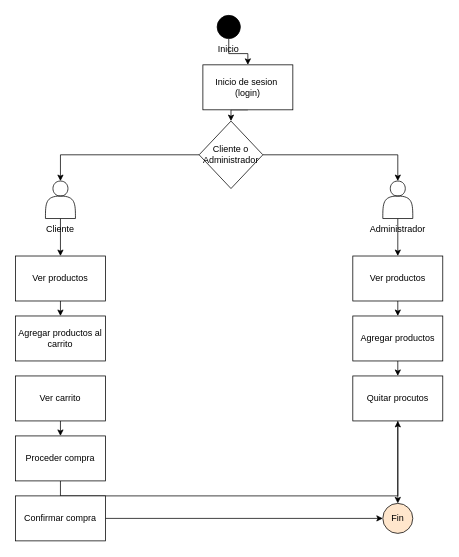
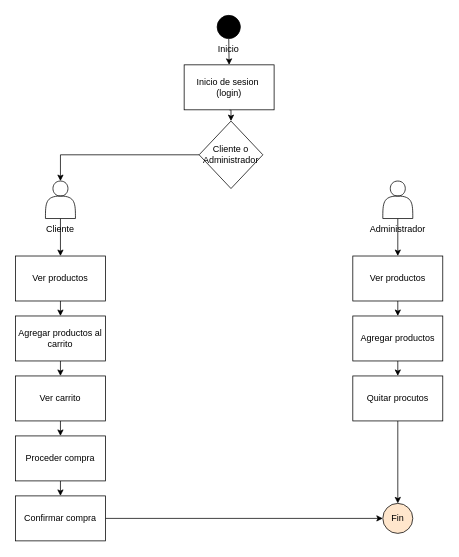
  <mxCell id="0" />
  <mxCell id="1" parent="0" />
  <mxCell id="2" style="edgeStyle=orthogonalEdgeStyle;rounded=0;orthogonalLoop=1;jettySize=auto;html=1;exitX=0.5;exitY=1;exitDx=0;exitDy=0;entryX=0.5;entryY=0;entryDx=0;entryDy=0;" edge="1" parent="1" source="3" target="5"><mxGeometry relative="1" as="geometry" /></mxCell>
  <mxCell id="3" value="Inicio" style="ellipse;html=1;aspect=fixed;fillColor=#000000;fontColor=#000000;whiteSpace=wrap;verticalAlign=top;labelPosition=center;verticalLabelPosition=bottom;align=center;" vertex="1" parent="1"><mxGeometry x="289" y="20" width="31" height="31" as="geometry" /></mxCell>
  <mxCell id="4" style="edgeStyle=orthogonalEdgeStyle;rounded=0;orthogonalLoop=1;jettySize=auto;html=1;exitX=0.5;exitY=1;exitDx=0;exitDy=0;entryX=0.5;entryY=0;entryDx=0;entryDy=0;" edge="1" parent="1" source="5" target="8"><mxGeometry relative="1" as="geometry" /></mxCell>
- <mxCell id="5" value="Inicio de sesion&amp;nbsp;&lt;br&gt;(login)" style="rounded=0;whiteSpace=wrap;html=1;" vertex="1" parent="1"><mxGeometry x="270" y="86" width="120" height="60" as="geometry" /></mxCell>
+ <mxCell id="5" value="Inicio de sesion&amp;nbsp;&lt;br&gt;(login)" style="rounded=0;whiteSpace=wrap;html=1;" vertex="1" parent="1"><mxGeometry x="245" y="86" width="120" height="60" as="geometry" /></mxCell>
  <mxCell id="6" style="edgeStyle=orthogonalEdgeStyle;rounded=0;orthogonalLoop=1;jettySize=auto;html=1;entryX=0.5;entryY=0;entryDx=0;entryDy=0;" edge="1" parent="1" source="8" target="10"><mxGeometry relative="1" as="geometry" /></mxCell>
- <mxCell id="7" style="edgeStyle=orthogonalEdgeStyle;rounded=0;orthogonalLoop=1;jettySize=auto;html=1;entryX=0.5;entryY=0;entryDx=0;entryDy=0;" edge="1" parent="1" source="8" target="21"><mxGeometry relative="1" as="geometry" /></mxCell>
  <mxCell id="8" value="Cliente o Administrador" style="rhombus;whiteSpace=wrap;html=1;" vertex="1" parent="1"><mxGeometry x="265" y="161" width="85" height="90" as="geometry" /></mxCell>
  <mxCell id="9" value="" style="edgeStyle=orthogonalEdgeStyle;rounded=0;orthogonalLoop=1;jettySize=auto;html=1;" edge="1" parent="1" source="10" target="11"><mxGeometry relative="1" as="geometry" /></mxCell>
  <mxCell id="10" value="Cliente" style="shape=actor;whiteSpace=wrap;html=1;labelPosition=center;verticalLabelPosition=bottom;align=center;verticalAlign=top;" vertex="1" parent="1"><mxGeometry x="60" y="241" width="40" height="50" as="geometry" /></mxCell>
  <mxCell id="11" value="Ver productos" style="rounded=0;whiteSpace=wrap;html=1;" vertex="1" parent="1"><mxGeometry x="20" y="341" width="120" height="60" as="geometry" /></mxCell>
+ <mxCell id="12" style="edgeStyle=orthogonalEdgeStyle;rounded=0;orthogonalLoop=1;jettySize=auto;html=1;exitX=0.5;exitY=1;exitDx=0;exitDy=0;entryX=0.5;entryY=0;entryDx=0;entryDy=0;" edge="1" parent="1" source="13" target="15"><mxGeometry relative="1" as="geometry" /></mxCell>
  <mxCell id="13" value="Agregar productos al carrito" style="rounded=0;whiteSpace=wrap;html=1;" vertex="1" parent="1"><mxGeometry x="20" y="421" width="120" height="60" as="geometry" /></mxCell>
  <mxCell id="14" style="edgeStyle=orthogonalEdgeStyle;rounded=0;orthogonalLoop=1;jettySize=auto;html=1;exitX=0.5;exitY=1;exitDx=0;exitDy=0;entryX=0.5;entryY=0;entryDx=0;entryDy=0;" edge="1" parent="1" source="15" target="17"><mxGeometry relative="1" as="geometry" /></mxCell>
  <mxCell id="15" value="Ver carrito" style="rounded=0;whiteSpace=wrap;html=1;" vertex="1" parent="1"><mxGeometry x="20" y="501" width="120" height="60" as="geometry" /></mxCell>
- <mxCell id="16" style="edgeStyle=orthogonalEdgeStyle;rounded=0;orthogonalLoop=1;jettySize=auto;html=1;exitX=0.5;exitY=1;exitDx=0;exitDy=0;" edge="1" parent="1" source="17" target="27"><mxGeometry relative="1" as="geometry" /></mxCell>
+ <mxCell id="16" style="edgeStyle=orthogonalEdgeStyle;rounded=0;orthogonalLoop=1;jettySize=auto;html=1;exitX=0.5;exitY=1;exitDx=0;exitDy=0;entryX=0.5;entryY=0;entryDx=0;entryDy=0;" edge="1" parent="1" source="17" target="19"><mxGeometry relative="1" as="geometry" /></mxCell>
  <mxCell id="17" value="Proceder compra" style="rounded=0;whiteSpace=wrap;html=1;" vertex="1" parent="1"><mxGeometry x="20" y="581" width="120" height="60" as="geometry" /></mxCell>
  <mxCell id="18" style="edgeStyle=orthogonalEdgeStyle;rounded=0;orthogonalLoop=1;jettySize=auto;html=1;exitX=1;exitY=0.5;exitDx=0;exitDy=0;entryX=0;entryY=0.5;entryDx=0;entryDy=0;" edge="1" parent="1" source="19" target="29"><mxGeometry relative="1" as="geometry" /></mxCell>
  <mxCell id="19" value="Confirmar compra" style="rounded=0;whiteSpace=wrap;html=1;" vertex="1" parent="1"><mxGeometry x="20" y="661" width="120" height="60" as="geometry" /></mxCell>
  <mxCell id="20" value="" style="edgeStyle=orthogonalEdgeStyle;rounded=0;orthogonalLoop=1;jettySize=auto;html=1;" edge="1" parent="1" source="21" target="23"><mxGeometry relative="1" as="geometry" /></mxCell>
  <mxCell id="21" value="Administrador" style="shape=actor;whiteSpace=wrap;html=1;labelPosition=center;verticalLabelPosition=bottom;align=center;verticalAlign=top;" vertex="1" parent="1"><mxGeometry x="510" y="241" width="40" height="50" as="geometry" /></mxCell>
  <mxCell id="22" style="edgeStyle=orthogonalEdgeStyle;rounded=0;orthogonalLoop=1;jettySize=auto;html=1;exitX=0.5;exitY=1;exitDx=0;exitDy=0;entryX=0.5;entryY=0;entryDx=0;entryDy=0;" edge="1" parent="1" source="23" target="25"><mxGeometry relative="1" as="geometry" /></mxCell>
  <mxCell id="23" value="Ver productos" style="rounded=0;whiteSpace=wrap;html=1;" vertex="1" parent="1"><mxGeometry x="470" y="341" width="120" height="60" as="geometry" /></mxCell>
  <mxCell id="24" style="edgeStyle=orthogonalEdgeStyle;rounded=0;orthogonalLoop=1;jettySize=auto;html=1;exitX=0.5;exitY=1;exitDx=0;exitDy=0;entryX=0.5;entryY=0;entryDx=0;entryDy=0;" edge="1" parent="1" source="25" target="27"><mxGeometry relative="1" as="geometry" /></mxCell>
  <mxCell id="25" value="Agregar productos" style="rounded=0;whiteSpace=wrap;html=1;" vertex="1" parent="1"><mxGeometry x="470" y="421" width="120" height="60" as="geometry" /></mxCell>
  <mxCell id="26" style="edgeStyle=orthogonalEdgeStyle;rounded=0;orthogonalLoop=1;jettySize=auto;html=1;exitX=0.5;exitY=1;exitDx=0;exitDy=0;entryX=0.5;entryY=0;entryDx=0;entryDy=0;" edge="1" parent="1" source="27" target="29"><mxGeometry relative="1" as="geometry" /></mxCell>
  <mxCell id="27" value="Quitar procutos" style="rounded=0;whiteSpace=wrap;html=1;" vertex="1" parent="1"><mxGeometry x="470" y="501" width="120" height="60" as="geometry" /></mxCell>
  <mxCell id="28" value="" style="endArrow=classic;html=1;rounded=0;exitX=0.5;exitY=1;exitDx=0;exitDy=0;entryX=0.5;entryY=0;entryDx=0;entryDy=0;" edge="1" parent="1" source="11" target="13"><mxGeometry width="50" height="50" relative="1" as="geometry"><mxPoint x="170" y="531" as="sourcePoint" /><mxPoint x="170" y="591" as="targetPoint" /></mxGeometry></mxCell>
  <mxCell id="29" value="Fin" style="ellipse;whiteSpace=wrap;html=1;aspect=fixed;fillColor=#ffe6cc;" vertex="1" parent="1"><mxGeometry x="510" y="671" width="40" height="40" as="geometry" /></mxCell>
